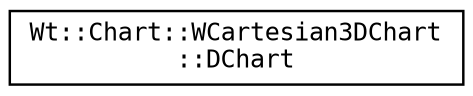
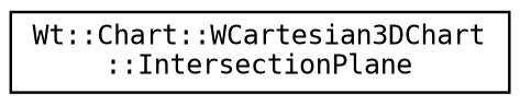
  digraph {
    rankdir=LR
    fontname="DejaVu Sans Mono"
-   n1 [color=black fillcolor=white fontname="DejaVu Sans Mono" fontsize=10 height=0.2 label="Wt::Chart::WCartesian3DChart\l::DChart" shape=record style=filled width=0.4]
+   n1 [color=black fillcolor=white fontname="DejaVu Sans Mono" fontsize=10 height=0.2 label="Wt::Chart::WCartesian3DChart\l::IntersectionPlane" shape=record style=filled width=0.4]
  }
